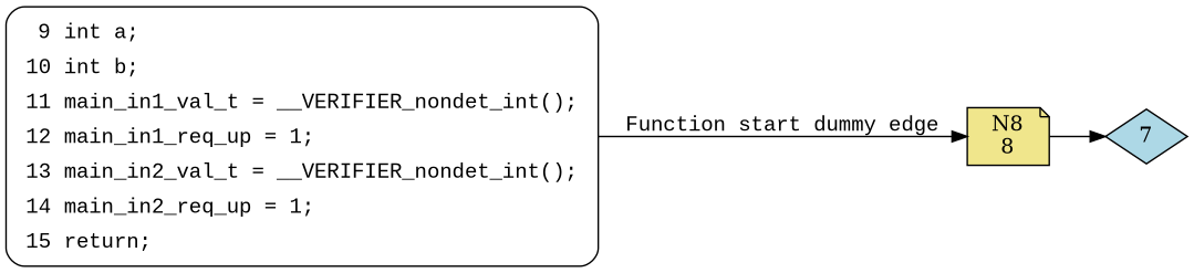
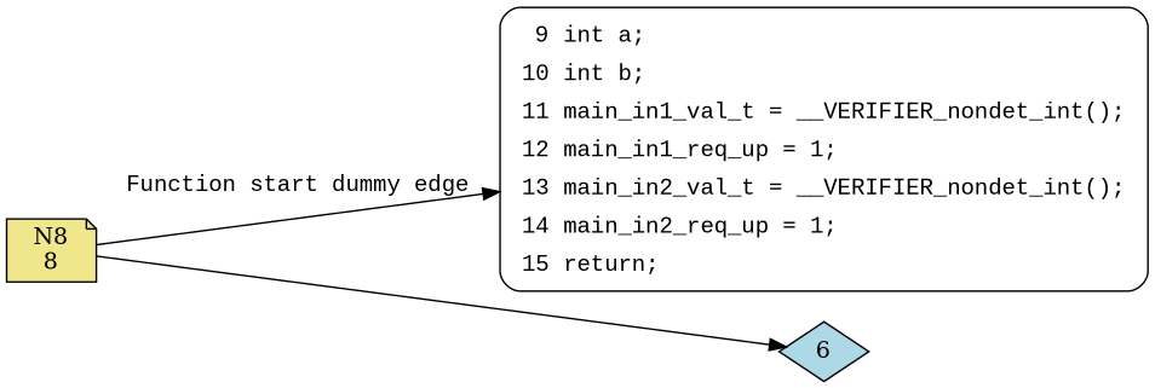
  digraph {
    rankdir=LR
    node [style=filled]
    edge [arrowhead=normal]
    n1 [fillcolor=khaki label="N8\n8" shape=note]
    n2 [fillcolor=white fontname="Courier New" label=<<table border="0" cellborder="0" cellpadding="3" bgcolor="white"><tr><td align="right">9</td><td align="left">int a;</td></tr><tr><td align="right">10</td><td align="left">int b;</td></tr><tr><td align="right">11</td><td align="left">main_in1_val_t = __VERIFIER_nondet_int();</td></tr><tr><td align="right">12</td><td align="left">main_in1_req_up = 1;</td></tr><tr><td align="right">13</td><td align="left">main_in2_val_t = __VERIFIER_nondet_int();</td></tr><tr><td align="right">14</td><td align="left">main_in2_req_up = 1;</td></tr><tr><td align="right">15</td><td align="left">return;</td></tr></table>> penwidth=1 shape=Mrecord style="filled,bold"]
-   7 [fillcolor=lightblue shape=diamond]
-   n2 -> n1 [fontname="Courier New" label="Function start dummy edge"]
+   7 [fillcolor=lightblue shape=diamond label=6]
+   n1 -> n2 [fontname="Courier New" label="Function start dummy edge"]
    n1 -> 7
  }
